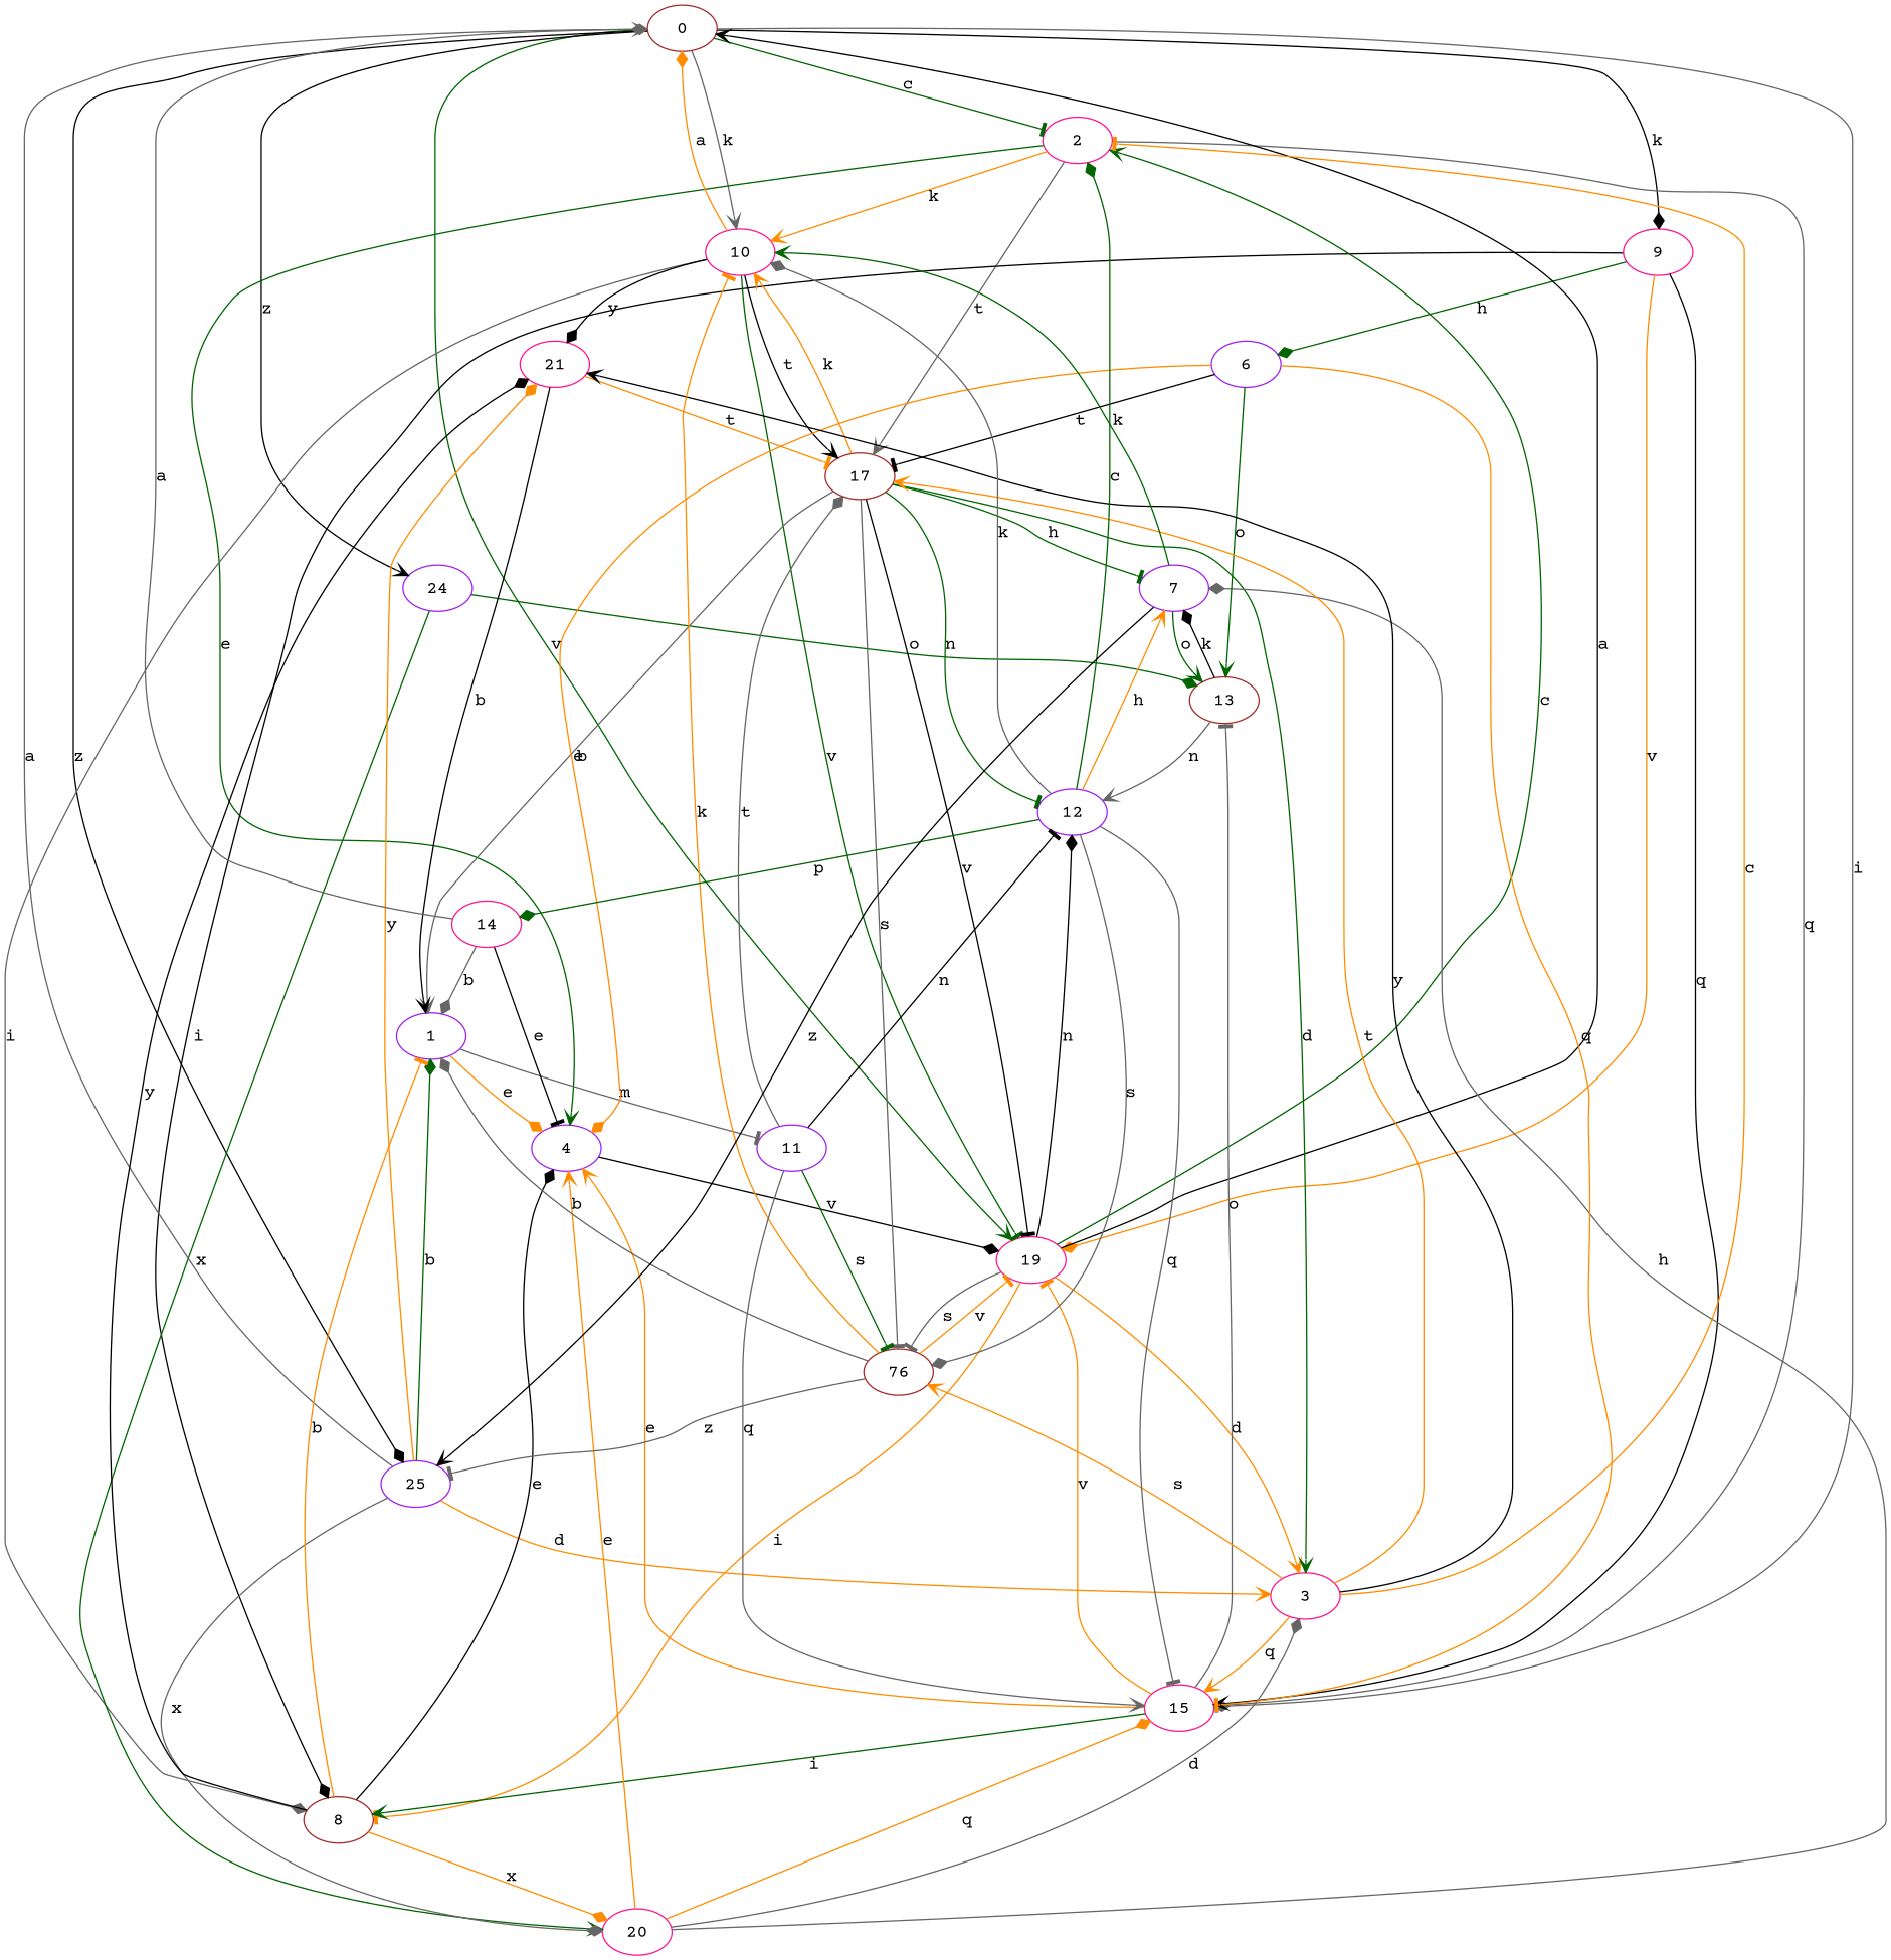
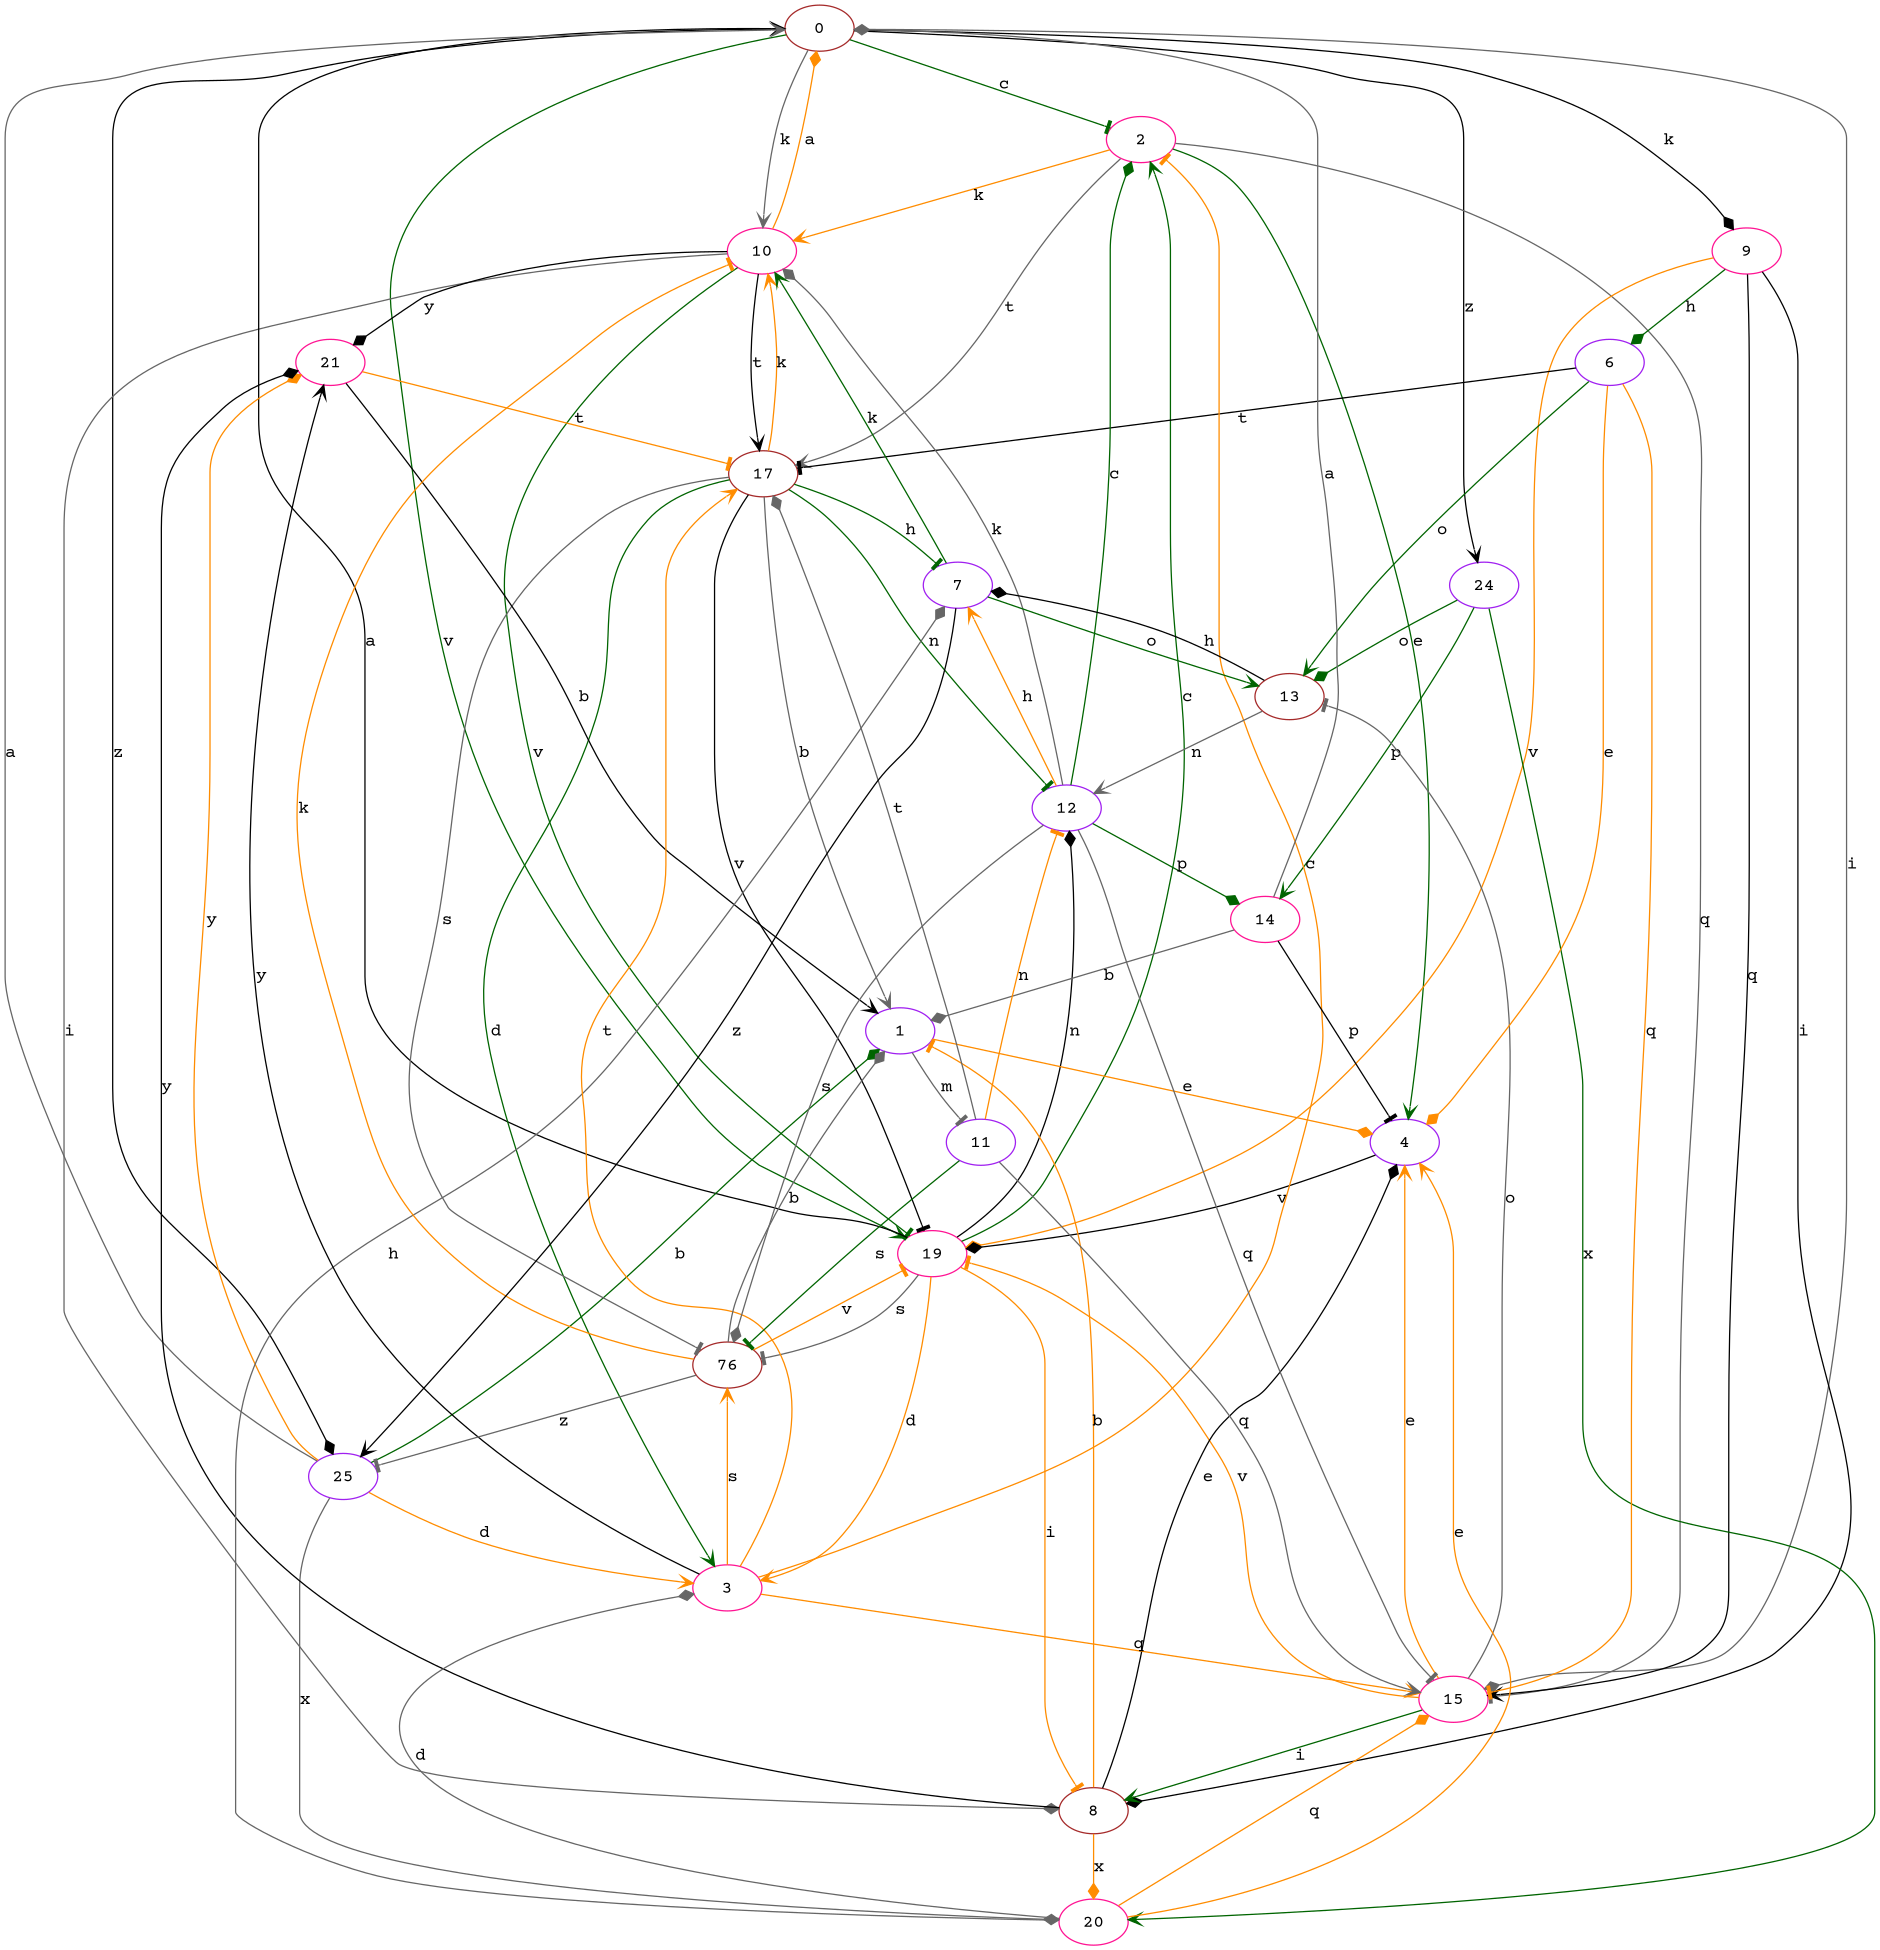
  strict digraph {
    fontname="Courier Prime"
    node [color=deeppink fontname="Courier Prime"]
    edge [arrowhead=vee color=darkorange fontname="Courier Prime"]
    0 [color=brown]
    2
    9
    10
    19
    24 [color=purple]
    25 [color=purple]
    15
    4 [color=purple]
    17 [color=brown]
    8 [color=brown]
    1 [color=purple]
    21
    20
    6 [color=purple]
    3
    n17 [color=brown label=76]
    12 [color=purple]
    13 [color=brown]
    14
    11 [color=purple]
    7 [color=purple]
    0 -> 2 [arrowhead=tee color=darkgreen label=c]
    0 -> 9 [arrowhead=diamond color=black label=k]
    0 -> 10 [color=gray40 label=k]
    0 -> 19 [color=darkgreen label=v]
    0 -> 24 [color=black label=z]
    0 -> 25 [arrowhead=diamond color=black label=z]
    0 -> 15 [arrowhead=diamond color=gray40 label=i]
    2 -> 10 [label=k]
    2 -> 15 [arrowhead=tee color=gray40 label=q]
    2 -> 4 [color=darkgreen label=e]
    2 -> 17 [color=gray40 label=t]
    9 -> 19 [arrowhead=diamond label=v]
    9 -> 15 [color=black label=q]
    9 -> 8 [arrowhead=diamond color=black label=i]
    9 -> 6 [arrowhead=diamond color=darkgreen label=h]
    10 -> 0 [arrowhead=diamond label=a]
    10 -> 19 [arrowhead=tee color=darkgreen label=v]
    10 -> 17 [color=black label=t]
    10 -> 8 [arrowhead=diamond color=gray40 label=i]
    10 -> 21 [arrowhead=diamond color=black label=y]
    19 -> 0 [color=black label=a]
    19 -> 2 [color=darkgreen label=c]
    19 -> 8 [arrowhead=tee label=i]
    19 -> 3 [label=d]
    19 -> n17 [arrowhead=tee color=gray40 label=s]
    19 -> 12 [arrowhead=diamond color=black label=n]
    24 -> 20 [color=darkgreen label=x]
    24 -> 13 [arrowhead=diamond color=darkgreen label=o]
+   24 -> 14 [color=darkgreen label=p]
    25 -> 0 [color=gray40 label=a]
    25 -> 1 [arrowhead=diamond color=darkgreen label=b]
    25 -> 21 [arrowhead=diamond label=y]
    25 -> 20 [arrowhead=diamond color=gray40 label=x]
    25 -> 3 [label=d]
    15 -> 19 [arrowhead=tee label=v]
    15 -> 4 [label=e]
    15 -> 8 [color=darkgreen label=i]
    15 -> 13 [arrowhead=tee color=gray40 label=o]
    4 -> 19 [arrowhead=diamond color=black label=v]
    17 -> 10 [label=k]
    17 -> 19 [arrowhead=tee color=black label=v]
    17 -> 1 [color=gray40 label=b]
    17 -> 3 [color=darkgreen label=d]
    17 -> n17 [arrowhead=tee color=gray40 label=s]
    17 -> 12 [arrowhead=tee color=darkgreen label=n]
    17 -> 7 [arrowhead=tee color=darkgreen label=h]
    8 -> 4 [arrowhead=diamond color=black label=e]
    8 -> 1 [arrowhead=tee label=b]
    8 -> 21 [arrowhead=diamond color=black label=y]
    8 -> 20 [arrowhead=diamond label=x]
    1 -> 4 [arrowhead=diamond label=e]
    1 -> 11 [arrowhead=tee color=gray40 label=m]
    21 -> 17 [arrowhead=tee label=t]
    21 -> 1 [color=black label=b]
    20 -> 15 [arrowhead=diamond label=q]
    20 -> 4 [label=e]
    20 -> 3 [arrowhead=diamond color=gray40 label=d]
    20 -> 7 [arrowhead=diamond color=gray40 label=h]
    6 -> 15 [arrowhead=tee label=q]
    6 -> 4 [arrowhead=diamond label=e]
    6 -> 17 [arrowhead=tee color=black label=t]
    6 -> 13 [color=darkgreen label=o]
    3 -> 2 [arrowhead=tee label=c]
    3 -> 15 [label=q]
    3 -> 17 [label=t]
    3 -> 21 [color=black label=y]
    3 -> n17 [label=s]
    n17 -> 10 [arrowhead=tee label=k]
    n17 -> 19 [arrowhead=tee label=v]
    n17 -> 25 [arrowhead=tee color=gray40 label=z]
    n17 -> 1 [arrowhead=diamond color=gray40 label=b]
    12 -> 2 [arrowhead=diamond color=darkgreen label=c]
    12 -> 10 [arrowhead=diamond color=gray40 label=k]
    12 -> 15 [arrowhead=tee color=gray40 label=q]
    12 -> n17 [arrowhead=diamond color=gray40 label=s]
    12 -> 14 [arrowhead=diamond color=darkgreen label=p]
    12 -> 7 [label=h]
    13 -> 12 [color=gray40 label=n]
-   13 -> 7 [arrowhead=diamond color=black label=k]
+   13 -> 7 [arrowhead=diamond color=black label=h]
    14 -> 0 [arrowhead=diamond color=gray40 label=a]
-   14 -> 4 [arrowhead=tee color=black label=e]
+   14 -> 4 [arrowhead=tee color=black label=p]
    14 -> 1 [arrowhead=diamond color=gray40 label=b]
    11 -> 15 [color=gray40 label=q]
    11 -> 17 [arrowhead=diamond color=gray40 label=t]
    11 -> n17 [arrowhead=tee color=darkgreen label=s]
-   11 -> 12 [arrowhead=tee color=black label=n]
+   11 -> 12 [arrowhead=tee label=n]
    7 -> 10 [color=darkgreen label=k]
    7 -> 25 [color=black label=z]
    7 -> 13 [color=darkgreen label=o]
  }
